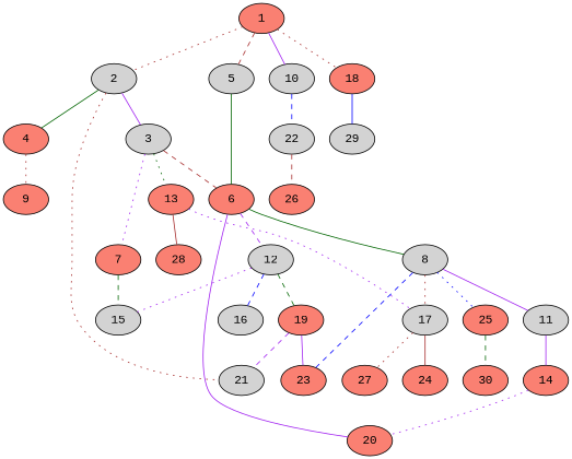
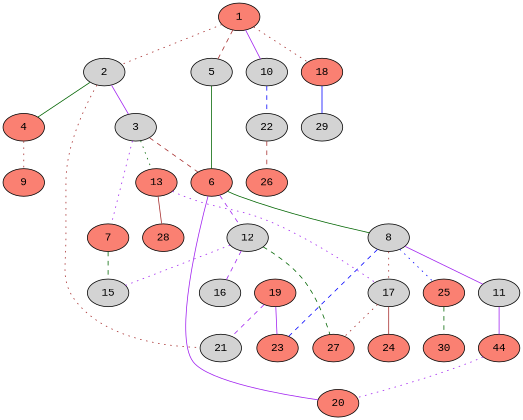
  graph {
    fontname="Liberation Mono"
    node [fillcolor=salmon fontname="Liberation Mono" style=filled]
    edge [color=purple fontname="Liberation Mono" style=solid]
    2 [fillcolor=lightgrey]
    1
    5 [fillcolor=lightgrey]
    10 [fillcolor=lightgrey]
    18
    3 [fillcolor=lightgrey]
    4
    21 [fillcolor=lightgrey]
    6
    22 [fillcolor=lightgrey]
    29 [fillcolor=lightgrey]
    7
    13
    9
    8 [fillcolor=lightgrey]
    12 [fillcolor=lightgrey]
    20
    26
    15 [fillcolor=lightgrey]
    17 [fillcolor=lightgrey]
    28
    11 [fillcolor=lightgrey]
    23
    25
    16 [fillcolor=lightgrey]
    19
    24
    27
-   14
+   14 [label=44]
    30
    2 -- 3
    2 -- 4 [color=darkgreen]
    2 -- 21 [color=brown style=dotted]
    1 -- 2 [color=brown style=dotted]
    1 -- 5 [color=brown style=dashed]
    1 -- 10
    1 -- 18 [color=brown style=dotted]
    5 -- 6 [color=darkgreen]
    10 -- 22 [color=blue style=dashed]
    18 -- 29 [color=blue]
    3 -- 6 [color=brown style=dashed]
    3 -- 7 [style=dotted]
    3 -- 13 [color=darkgreen style=dotted]
    4 -- 9 [color=brown style=dotted]
    6 -- 8 [color=darkgreen]
    6 -- 12 [style=dashed]
    6 -- 20
    22 -- 26 [color=brown style=dashed]
    7 -- 15 [color=darkgreen style=dashed]
    13 -- 17 [style=dotted]
    13 -- 28 [color=brown]
    8 -- 17 [color=brown style=dotted]
    8 -- 11
    8 -- 23 [color=blue style=dashed]
    8 -- 25 [color=blue style=dotted]
    12 -- 15 [style=dotted]
-   12 -- 16 [color=blue style=dashed]
-   12 -- 19 [color=darkgreen style=dashed]
+   12 -- 16 [style=dashed]
+   12 -- 27 [color=darkgreen style=dashed]
    17 -- 24 [color=brown]
    17 -- 27 [color=brown style=dotted]
    11 -- 14
    25 -- 30 [color=darkgreen style=dashed]
    19 -- 21 [style=dashed]
    19 -- 23
    14 -- 20 [style=dotted]
  }
